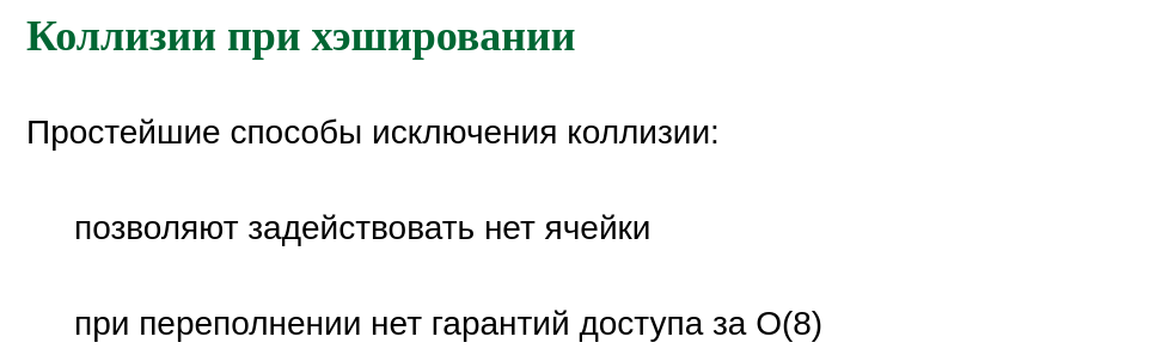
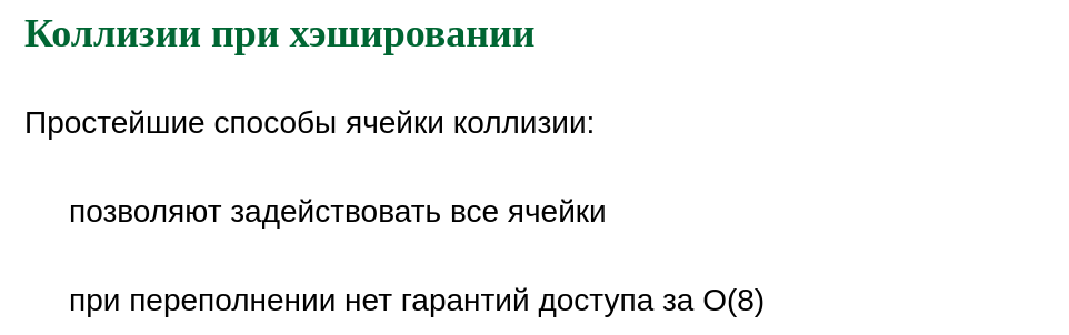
  <mxCell id="0" />
  <mxCell id="1" parent="0" />
  <mxCell id="2" value="&lt;font color=&quot;#006633&quot; face=&quot;garamond&quot;&gt;&lt;span style=&quot;font-size: 36px&quot;&gt;&lt;b&gt;Коллизии при хэшировании&lt;/b&gt;&lt;/span&gt;&lt;/font&gt;" style="text;html=1;align=left;verticalAlign=middle;whiteSpace=wrap;rounded=0;" parent="1" vertex="1"><mxGeometry x="20" y="20" width="920" height="20" as="geometry" /></mxCell>
- <mxCell id="3" value="&lt;span style=&quot;font-size: 28px&quot;&gt;Простейшие способы исключения коллизии:&lt;/span&gt;" style="text;html=1;align=left;verticalAlign=middle;resizable=0;points=[];autosize=1;" parent="1" vertex="1"><mxGeometry x="20" y="100" width="600" height="20" as="geometry" /></mxCell>
+ <mxCell id="3" value="&lt;span style=&quot;font-size: 28px&quot;&gt;Простейшие способы ячейки коллизии:&lt;/span&gt;" style="text;html=1;align=left;verticalAlign=middle;resizable=0;points=[];autosize=1;" parent="1" vertex="1"><mxGeometry x="20" y="100" width="600" height="20" as="geometry" /></mxCell>
  <mxCell id="4" value="&lt;span style=&quot;font-size: 28px&quot;&gt;при переполнении нет гарантий доступа за О(8)&amp;nbsp;&lt;/span&gt;" style="text;html=1;align=left;verticalAlign=middle;resizable=0;points=[];autosize=1;" parent="1" vertex="1"><mxGeometry x="60" y="260" width="650" height="20" as="geometry" /></mxCell>
- <mxCell id="5" value="&lt;span style=&quot;font-size: 28px&quot;&gt;позволяют задействовать нет ячейки&amp;nbsp;&lt;/span&gt;" style="text;html=1;align=left;verticalAlign=middle;resizable=0;points=[];autosize=1;" parent="1" vertex="1"><mxGeometry x="60" y="180" width="510" height="20" as="geometry" /></mxCell>
+ <mxCell id="5" value="&lt;span style=&quot;font-size: 28px&quot;&gt;позволяют задействовать все ячейки&amp;nbsp;&lt;/span&gt;" style="text;html=1;align=left;verticalAlign=middle;resizable=0;points=[];autosize=1;" parent="1" vertex="1"><mxGeometry x="60" y="180" width="510" height="20" as="geometry" /></mxCell>
